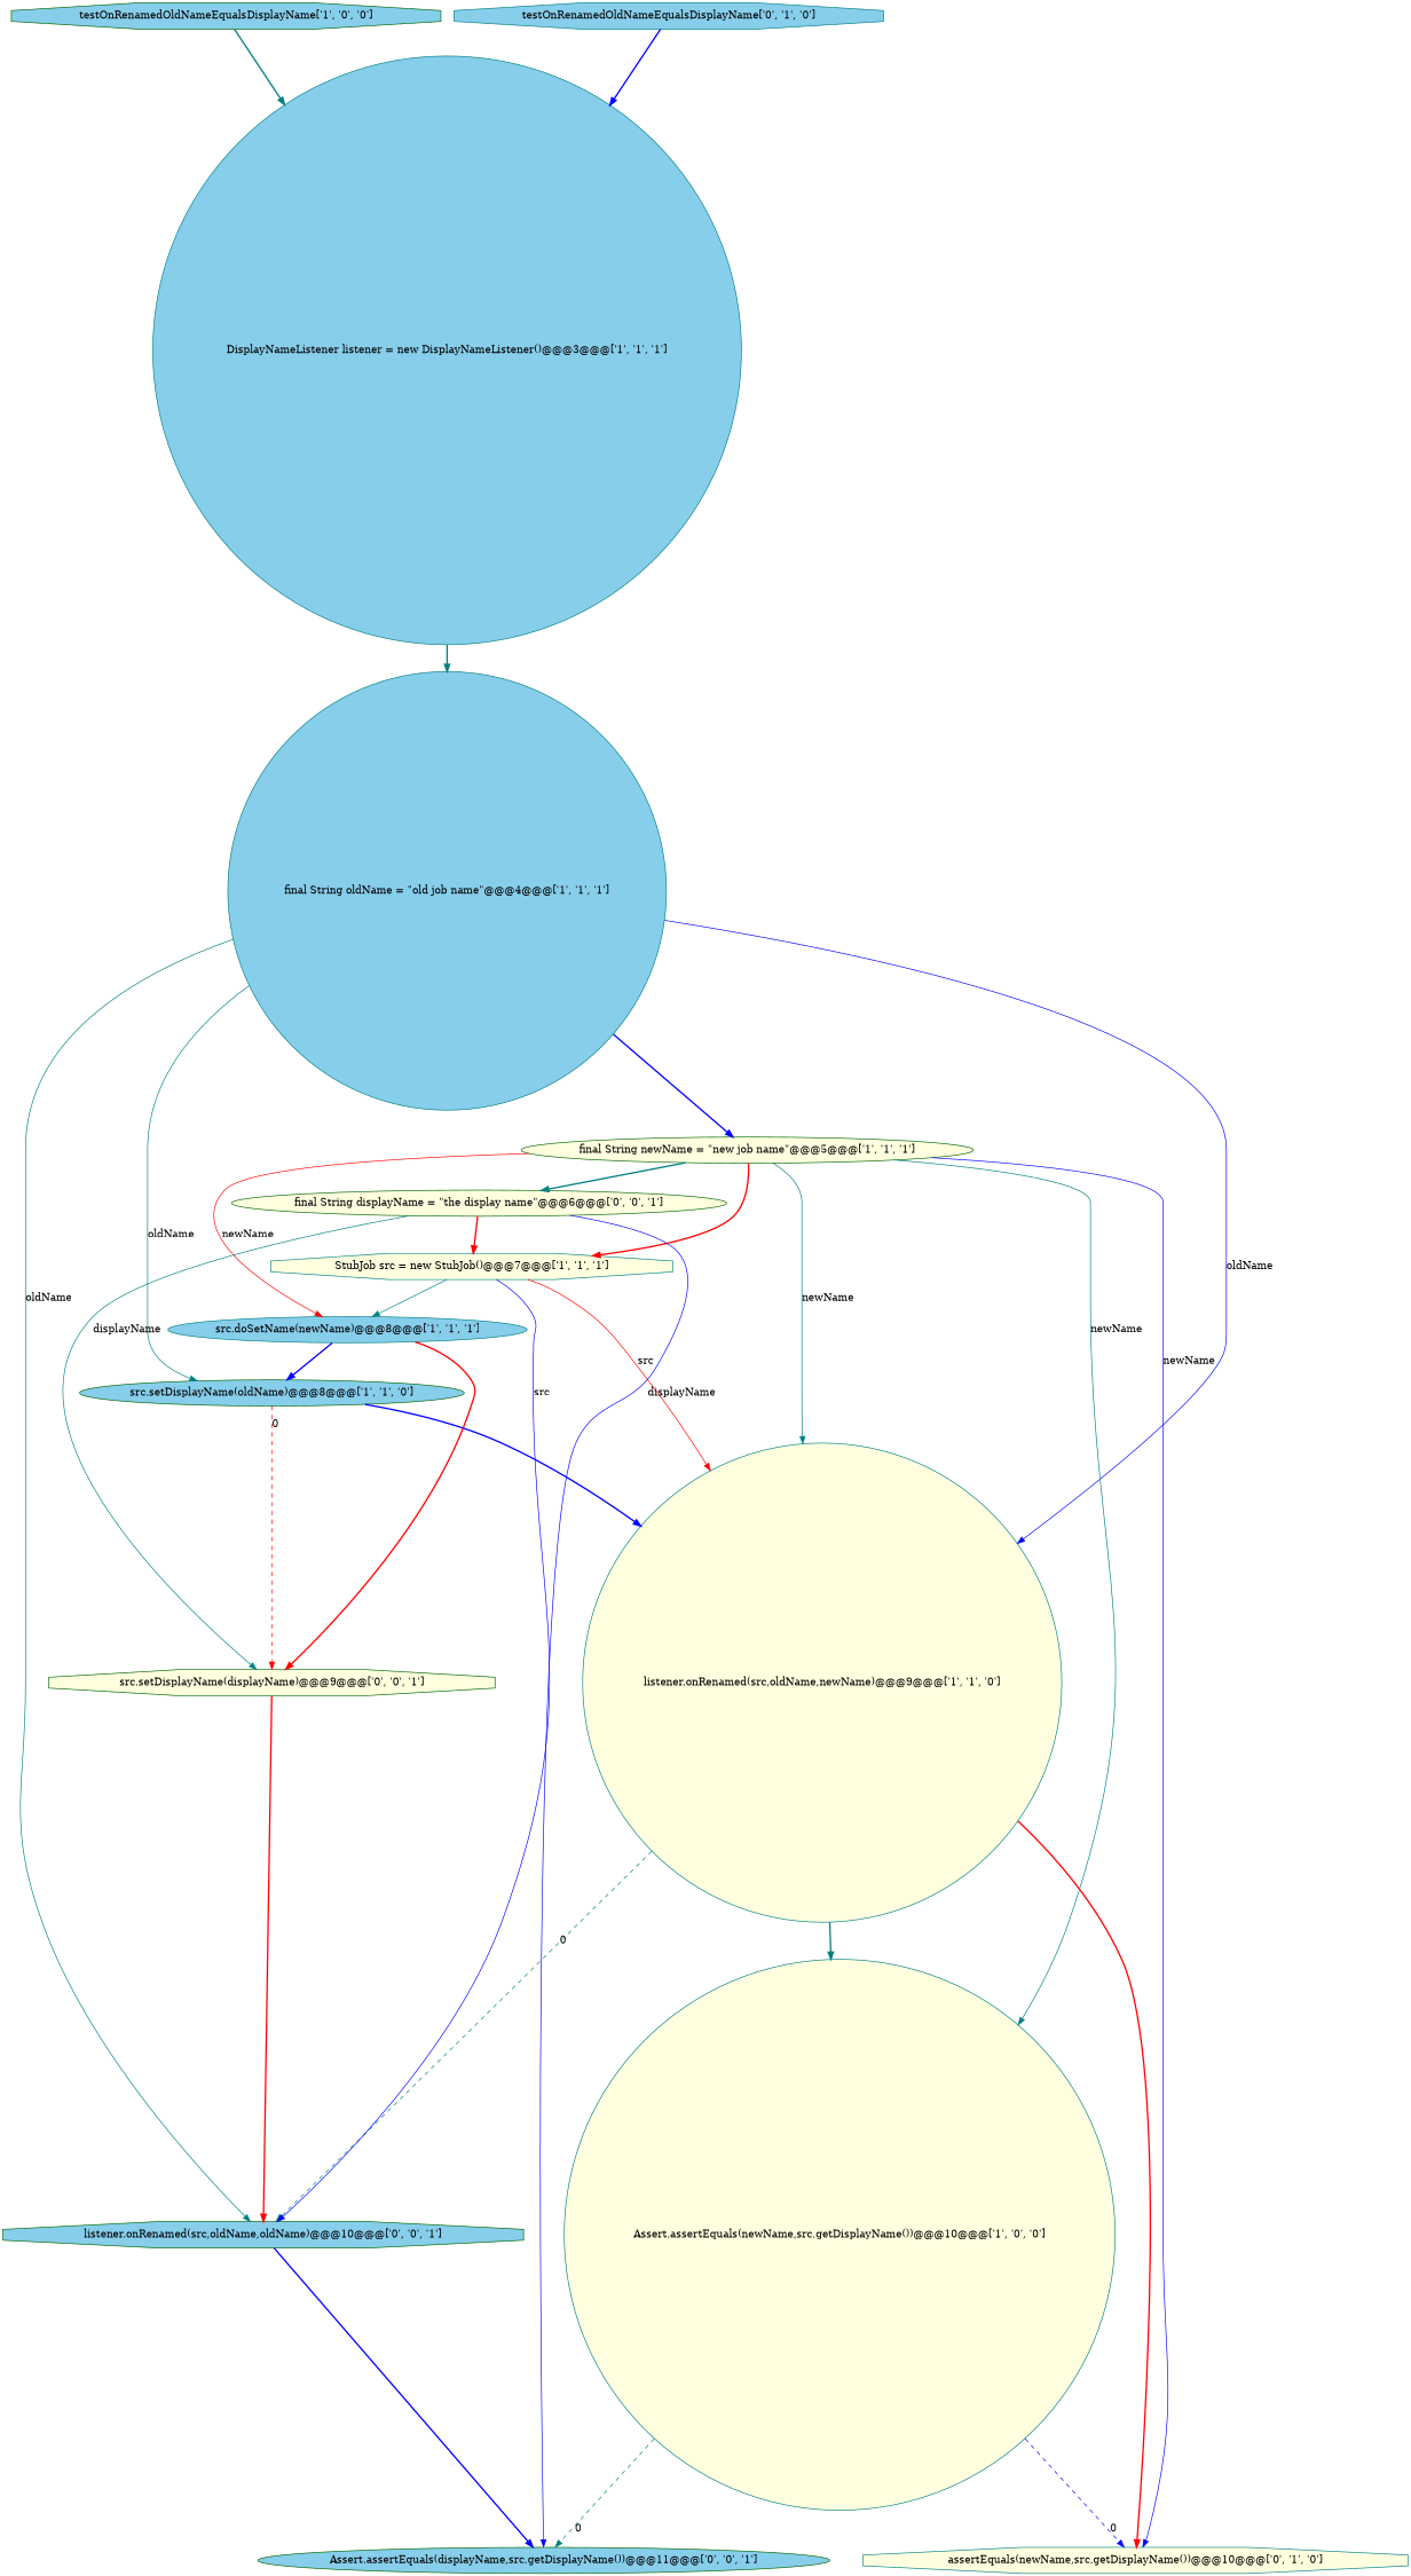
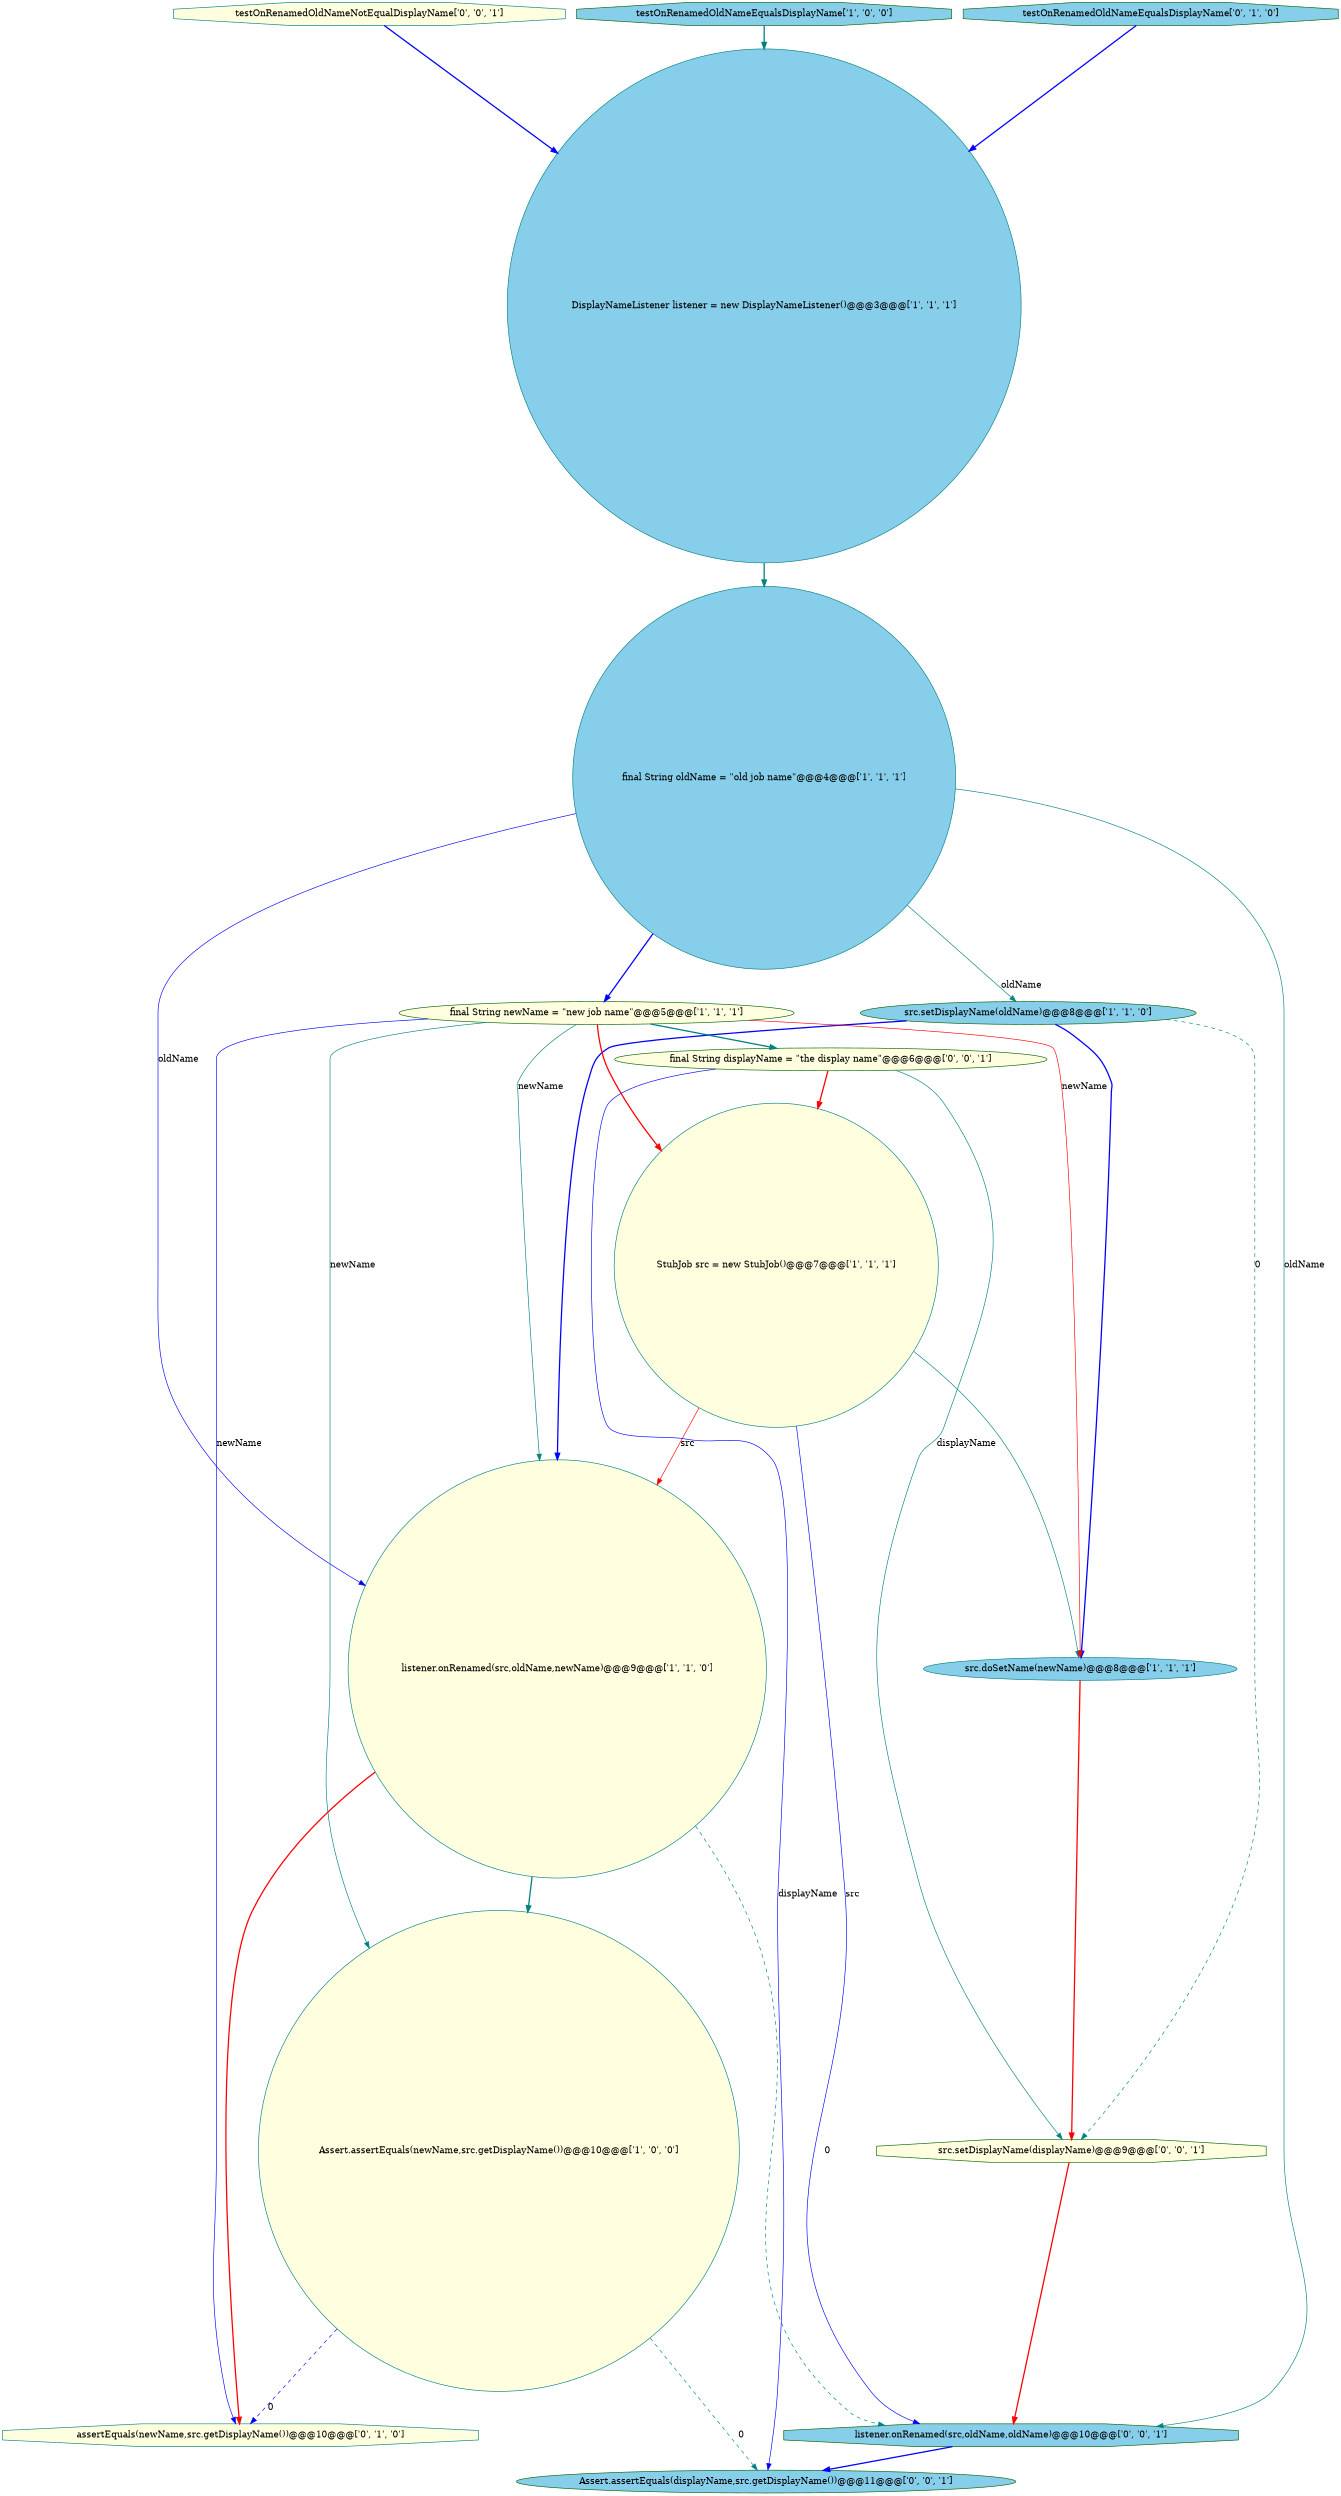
  digraph {
    node [color=teal fillcolor=skyblue shape=octagon style=filled]
    edge [color=teal style=bold]
    n1 [color=darkgreen label="src.setDisplayName(oldName)@@@8@@@['1', '1', '0']" shape=ellipse]
    n2 [color=darkgreen fillcolor=lightyellow label="src.setDisplayName(displayName)@@@9@@@['0', '0', '1']"]
    n3 [fillcolor=lightyellow label="listener.onRenamed(src,oldName,newName)@@@9@@@['1', '1', '0']" shape=circle]
    n4 [color=darkgreen label="listener.onRenamed(src,oldName,oldName)@@@10@@@['0', '0', '1']"]
    n5 [fillcolor=lightyellow label="Assert.assertEquals(newName,src.getDisplayName())@@@10@@@['1', '0', '0']" shape=circle]
    n6 [fillcolor=lightyellow label="assertEquals(newName,src.getDisplayName())@@@10@@@['0', '1', '0']"]
    n7 [color=darkgreen label="Assert.assertEquals(displayName,src.getDisplayName())@@@11@@@['0', '0', '1']" shape=ellipse]
+   n8 [fillcolor=lightyellow label="testOnRenamedOldNameNotEqualDisplayName['0', '0', '1']"]
    n9 [label="DisplayNameListener listener = new DisplayNameListener()@@@3@@@['1', '1', '1']" shape=circle]
    n10 [label="final String oldName = \"old job name\"@@@4@@@['1', '1', '1']" shape=circle]
    n11 [color=darkgreen label="testOnRenamedOldNameEqualsDisplayName['1', '0', '0']"]
-   n12 [label="testOnRenamedOldNameEqualsDisplayName['0', '1', '0']"]
+   n12 [color=darkgreen label="testOnRenamedOldNameEqualsDisplayName['0', '1', '0']"]
    n13 [label="src.doSetName(newName)@@@8@@@['1', '1', '1']" shape=ellipse]
-   n14 [fillcolor=lightyellow label="StubJob src = new StubJob()@@@7@@@['1', '1', '1']"]
+   n14 [fillcolor=lightyellow label="StubJob src = new StubJob()@@@7@@@['1', '1', '1']" shape=circle]
    n15 [color=darkgreen fillcolor=lightyellow label="final String newName = \"new job name\"@@@5@@@['1', '1', '1']" shape=ellipse]
    n16 [color=darkgreen fillcolor=lightyellow label="final String displayName = \"the display name\"@@@6@@@['0', '0', '1']" shape=ellipse]
-   n1 -> n2 [color=red label=0 style=dashed]
+   n1 -> n2 [label=0 style=dashed]
    n1 -> n3 [color=blue]
    n2 -> n4 [color=red]
    n3 -> n4 [label=0 style=dashed]
    n3 -> n5
    n3 -> n6 [color=red]
    n4 -> n7 [color=blue]
    n5 -> n6 [color=blue label=0 style=dashed]
    n5 -> n7 [label=0 style=dashed]
+   n8 -> n9 [color=blue]
    n9 -> n10
    n10 -> n1 [label=oldName style=solid]
    n10 -> n3 [color=blue label=oldName style=solid]
    n10 -> n4 [label=oldName style=solid]
    n10 -> n15 [color=blue]
    n11 -> n9
    n12 -> n9 [color=blue]
-   n13 -> n1 [color=blue]
+   n1 -> n13 [color=blue]
    n13 -> n2 [color=red]
    n14 -> n3 [color=red label=src style=solid]
    n14 -> n4 [color=blue label=src style=solid]
    n14 -> n13 [style=solid]
    n15 -> n3 [label=newName style=solid]
    n15 -> n5 [label=newName style=solid]
    n15 -> n6 [color=blue label=newName style=solid]
    n15 -> n13 [color=red label=newName style=solid]
    n15 -> n14 [color=red]
    n15 -> n16
    n16 -> n2 [label=displayName style=solid]
    n16 -> n7 [color=blue label=displayName style=solid]
    n16 -> n14 [color=red]
  }
